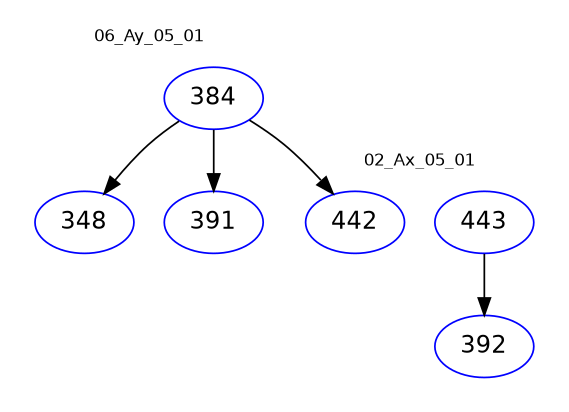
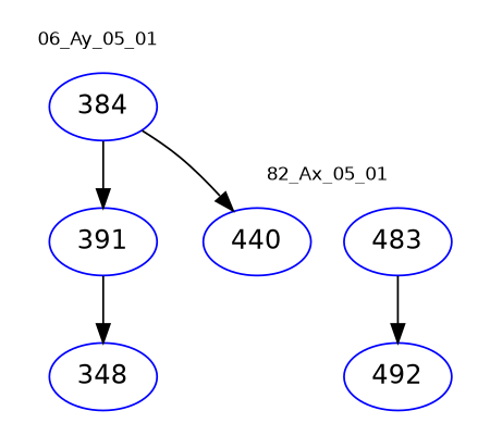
  digraph {
    fontname="DejaVu Sans"
    node [color=blue fontname="DejaVu Sans"]
    edge [color=black fontname="DejaVu Sans"]
-   n1 [label=443]
-   n2 [label=442]
-   n3 [label=392]
+   n1 [label=483]
+   n2 [label=440]
+   n3 [label=492]
    n4 [label=384]
    n5 [label=348]
    n6 [label=391]
    subgraph cluster_1 {
      color=white
      fontsize=10
-     label="02_Ax_05_01"
+     label="82_Ax_05_01"
      n1
      n2
      n3
    }
    subgraph cluster_2 {
      color=white
      fontsize=10
      label="06_Ay_05_01"
      n4
      n5
      n6
    }
    n1 -> n3
    n4 -> n2
-   n4 -> n5
+   n6 -> n5
    n4 -> n6
  }
